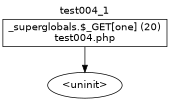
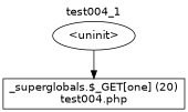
  digraph {
    label=test004_1
    labelloc=t
    fontname="DejaVu Sans"
    node [fontname="DejaVu Sans"]
    n1 [label="_superglobals.$_GET[one] (20)\ntest004.php" shape=box]
    n2 [label="<uninit>" shape=ellipse]
-   n1 -> n2 [fontname="DejaVu Sans"]
+   n2 -> n1 [fontname="DejaVu Sans"]
  }
